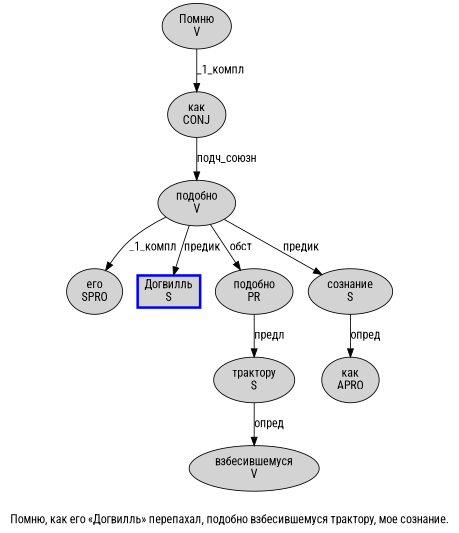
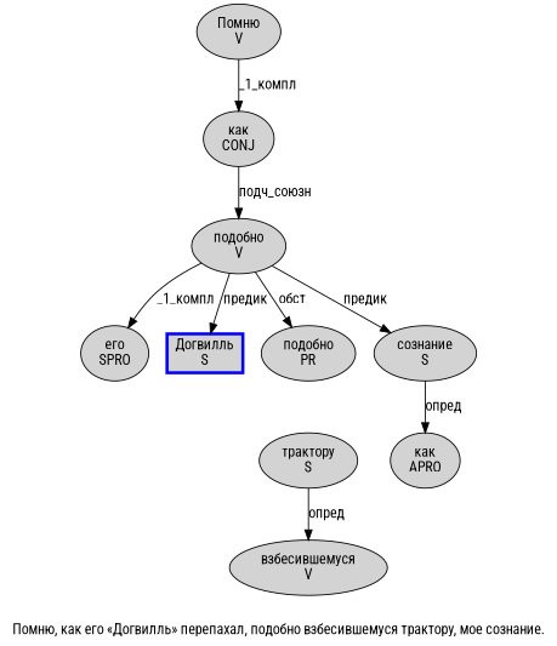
  digraph {
    fontname="Roboto Condensed"
    label="Помню, как его «Догвилль» перепахал, подобно взбесившемуся трактору, мое сознание."
    node [fillcolor=lightgray fontname="Roboto Condensed" penwidth=1 shape=ellipse style=filled]
    edge [fontname="Roboto Condensed"]
    n1 [label="Помню\nV"]
    n2 [label="как\nCONJ"]
    n3 [label="подобно\nV"]
    n4 [label="его\nSPRO"]
    n5 [color=blue label="Догвилль\nS" penwidth=3 shape=box]
    n6 [label="подобно\nPR"]
    n7 [label="сознание\nS"]
    n8 [label="трактору\nS"]
    n9 [label="как\nAPRO"]
    n10 [label="взбесившемуся\nV"]
    n1 -> n2 [label="_1_компл"]
    n2 -> n3 [label="подч_союзн"]
    n3 -> n4 [label="_1_компл"]
    n3 -> n5 [label="предик"]
    n3 -> n6 [label="обст"]
    n3 -> n7 [label="предик"]
-   n6 -> n8 [label="предл"]
    n7 -> n9 [label="опред"]
    n8 -> n10 [label="опред"]
  }
